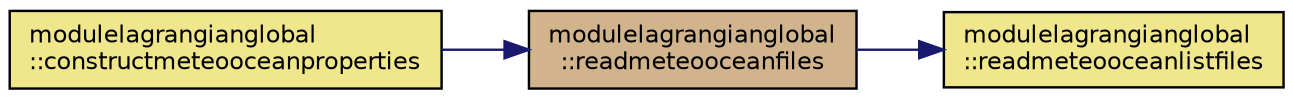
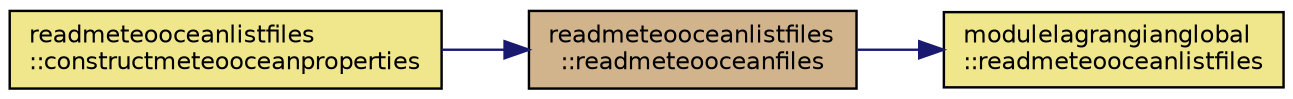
  digraph {
    rankdir=LR
    node [color=black fillcolor=khaki fontname=Helvetica fontsize=10 shape=record style=filled]
    edge [color=midnightblue fontname=Helvetica fontsize=10 labelfontname=Helvetica labelfontsize=10 style=solid]
-   n1 [fontcolor=black height=0.2 label="modulelagrangianglobal\l::constructmeteooceanproperties" width=0.4]
-   n2 [fillcolor=tan height=0.2 label="modulelagrangianglobal\l::readmeteooceanfiles" width=0.4]
+   n1 [fontcolor=black height=0.2 label="readmeteooceanlistfiles\l::constructmeteooceanproperties" width=0.4]
+   n2 [fillcolor=tan height=0.2 label="readmeteooceanlistfiles\l::readmeteooceanfiles" width=0.4]
    n3 [height=0.2 label="modulelagrangianglobal\l::readmeteooceanlistfiles" width=0.4]
    n1 -> n2
    n2 -> n3
  }
